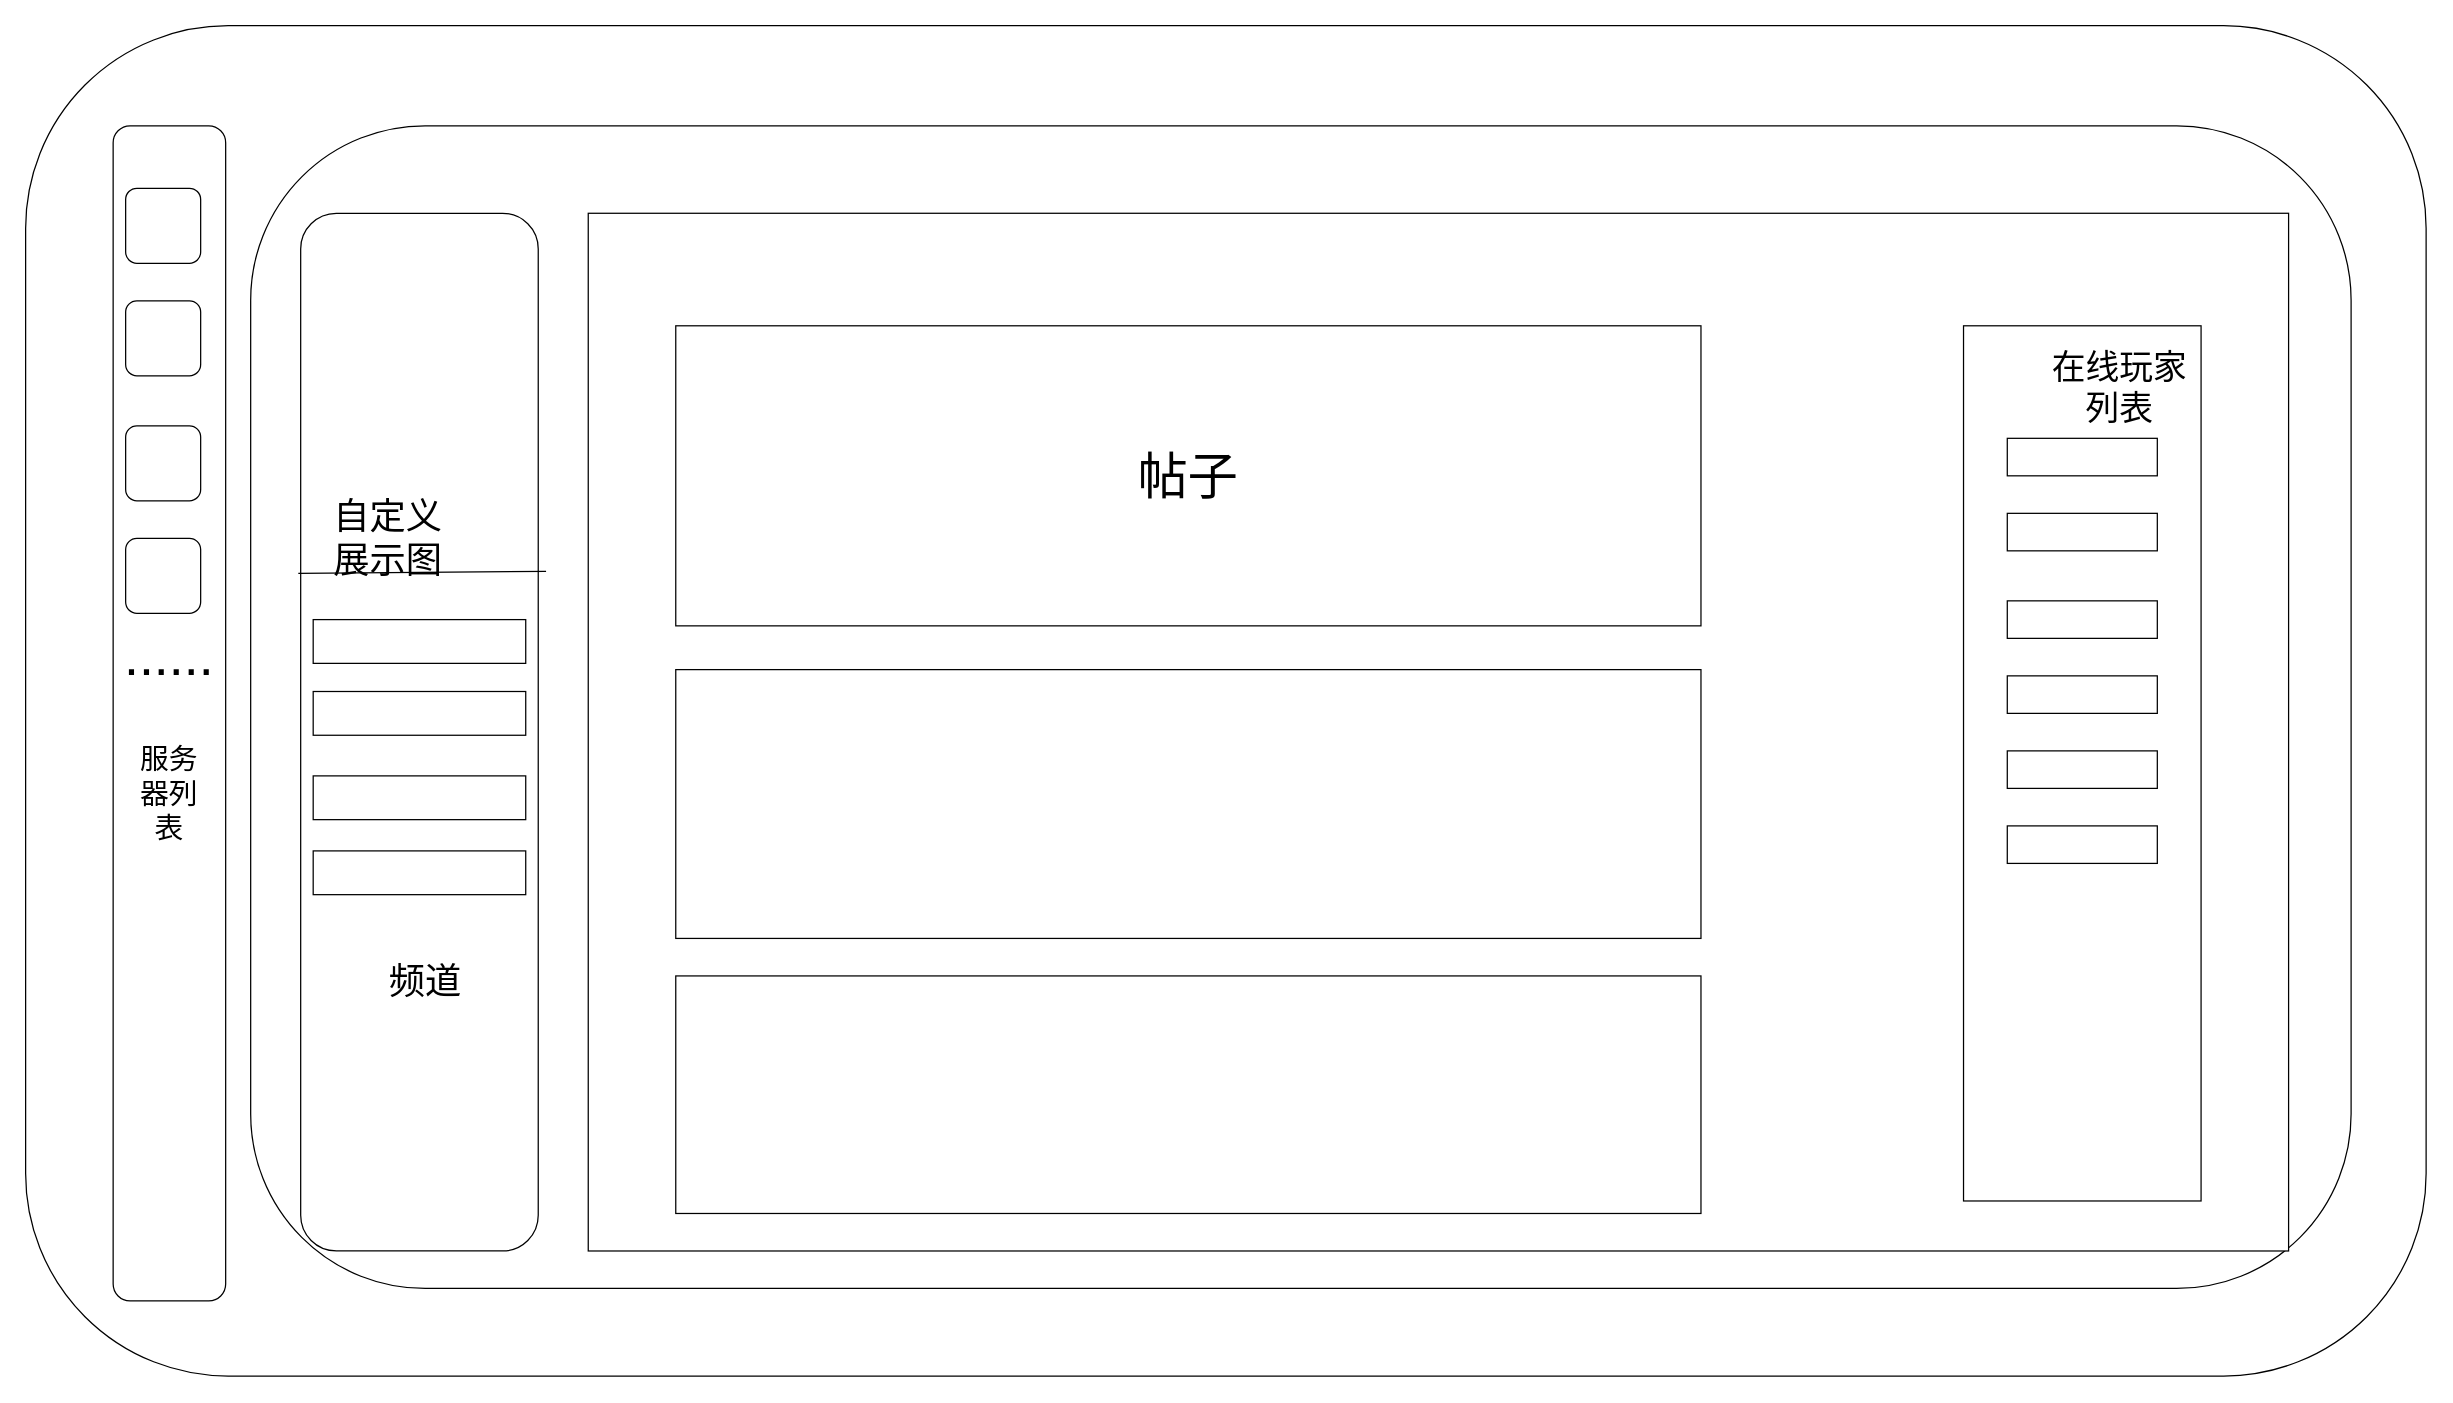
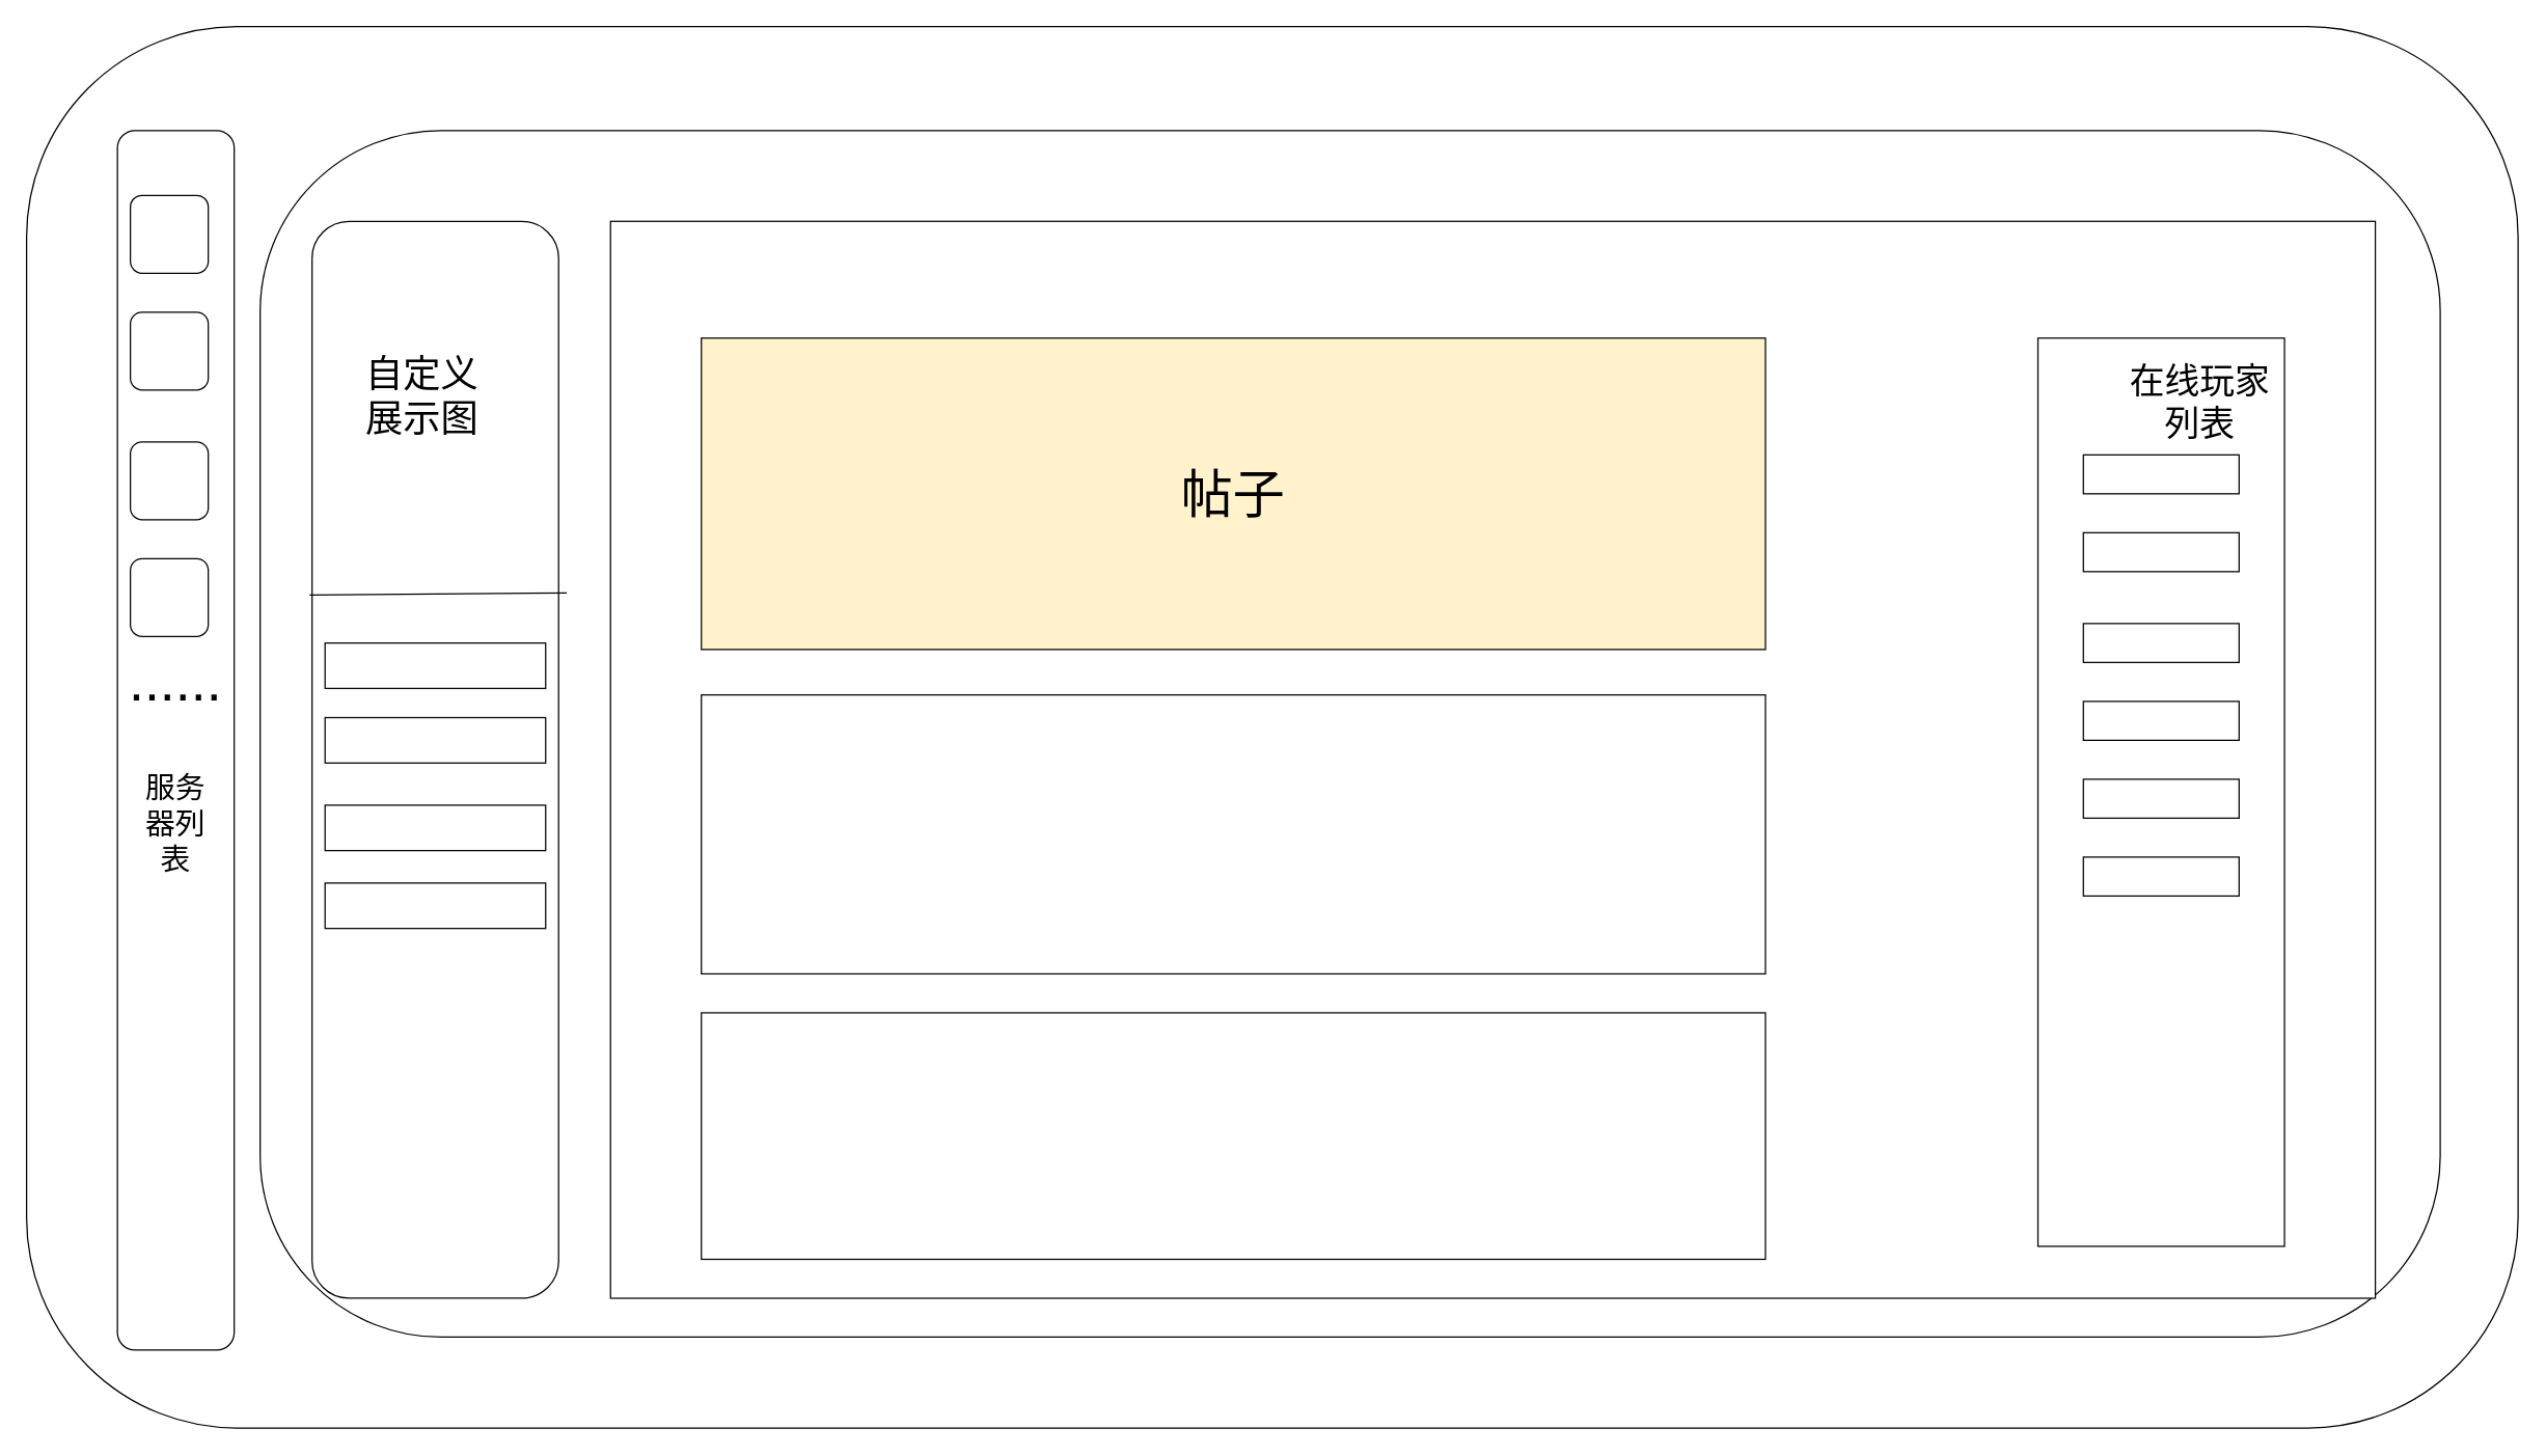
  <mxCell id="0" />
  <mxCell id="1" parent="0" />
  <mxCell id="2" value="" style="rounded=1;whiteSpace=wrap;html=1;aspect=fixed;" parent="1" vertex="1"><mxGeometry x="20" y="20" width="1920" height="1080" as="geometry" /></mxCell>
  <mxCell id="3" value="" style="rounded=1;whiteSpace=wrap;html=1;" parent="1" vertex="1"><mxGeometry x="90" y="100" width="90" height="940" as="geometry" /></mxCell>
  <mxCell id="4" value="" style="rounded=1;whiteSpace=wrap;html=1;" parent="1" vertex="1"><mxGeometry x="200" y="100" width="1680" height="930" as="geometry" /></mxCell>
  <mxCell id="5" value="" style="rounded=1;whiteSpace=wrap;html=1;" parent="1" vertex="1"><mxGeometry x="100" y="150" width="60" height="60" as="geometry" /></mxCell>
  <mxCell id="6" value="" style="rounded=1;whiteSpace=wrap;html=1;" parent="1" vertex="1"><mxGeometry x="100" y="240" width="60" height="60" as="geometry" /></mxCell>
  <mxCell id="7" value="" style="rounded=1;whiteSpace=wrap;html=1;" parent="1" vertex="1"><mxGeometry x="100" y="340" width="60" height="60" as="geometry" /></mxCell>
  <mxCell id="8" value="" style="rounded=1;whiteSpace=wrap;html=1;" parent="1" vertex="1"><mxGeometry x="100" y="430" width="60" height="60" as="geometry" /></mxCell>
  <mxCell id="9" value="......" style="text;html=1;align=center;verticalAlign=middle;whiteSpace=wrap;rounded=0;fontSize=43;" parent="1" vertex="1"><mxGeometry x="60" y="510" width="150" height="30" as="geometry" /></mxCell>
  <mxCell id="10" value="" style="rounded=1;whiteSpace=wrap;html=1;" parent="1" vertex="1"><mxGeometry x="240" y="170" width="190" height="830" as="geometry" /></mxCell>
  <mxCell id="11" value="" style="endArrow=none;html=1;exitX=-0.01;exitY=0.347;exitDx=0;exitDy=0;exitPerimeter=0;entryX=1.033;entryY=0.345;entryDx=0;entryDy=0;entryPerimeter=0;" parent="1" source="10" target="10" edge="1"><mxGeometry width="50" height="50" relative="1" as="geometry"><mxPoint x="900" y="400" as="sourcePoint" /><mxPoint x="950" y="350" as="targetPoint" /></mxGeometry></mxCell>
  <mxCell id="12" value="" style="rounded=0;whiteSpace=wrap;html=1;" parent="1" vertex="1"><mxGeometry x="250" y="495" width="170" height="35" as="geometry" /></mxCell>
  <mxCell id="13" value="" style="rounded=0;whiteSpace=wrap;html=1;" parent="1" vertex="1"><mxGeometry x="250" y="552.5" width="170" height="35" as="geometry" /></mxCell>
  <mxCell id="14" value="" style="rounded=0;whiteSpace=wrap;html=1;" parent="1" vertex="1"><mxGeometry x="250" y="620" width="170" height="35" as="geometry" /></mxCell>
  <mxCell id="15" value="" style="rounded=0;whiteSpace=wrap;html=1;" parent="1" vertex="1"><mxGeometry x="250" y="680" width="170" height="35" as="geometry" /></mxCell>
  <mxCell id="16" value="" style="rounded=0;whiteSpace=wrap;html=1;" vertex="1" parent="1"><mxGeometry x="470" y="170" width="1360" height="830" as="geometry" /></mxCell>
- <mxCell id="17" value="&lt;font style=&quot;font-size: 40px;&quot;&gt;帖子&lt;/font&gt;" style="rounded=0;whiteSpace=wrap;html=1;" vertex="1" parent="1"><mxGeometry x="540" y="260" width="820" height="240" as="geometry" /></mxCell>
+ <mxCell id="17" value="&lt;font style=&quot;font-size: 40px;&quot;&gt;帖子&lt;/font&gt;" style="rounded=0;whiteSpace=wrap;html=1;fillColor=#fff2cc;" vertex="1" parent="1"><mxGeometry x="540" y="260" width="820" height="240" as="geometry" /></mxCell>
  <mxCell id="18" value="" style="rounded=0;whiteSpace=wrap;html=1;" vertex="1" parent="1"><mxGeometry x="540" y="535" width="820" height="215" as="geometry" /></mxCell>
  <mxCell id="19" value="" style="rounded=0;whiteSpace=wrap;html=1;" vertex="1" parent="1"><mxGeometry x="540" y="780" width="820" height="190" as="geometry" /></mxCell>
  <mxCell id="20" value="" style="rounded=0;whiteSpace=wrap;html=1;" vertex="1" parent="1"><mxGeometry x="1570" y="260" width="190" height="700" as="geometry" /></mxCell>
  <mxCell id="21" value="" style="rounded=0;whiteSpace=wrap;html=1;" vertex="1" parent="1"><mxGeometry x="1605" y="350" width="120" height="30" as="geometry" /></mxCell>
  <mxCell id="22" value="" style="rounded=0;whiteSpace=wrap;html=1;" vertex="1" parent="1"><mxGeometry x="1605" y="410" width="120" height="30" as="geometry" /></mxCell>
  <mxCell id="23" value="" style="rounded=0;whiteSpace=wrap;html=1;" vertex="1" parent="1"><mxGeometry x="1605" y="480" width="120" height="30" as="geometry" /></mxCell>
  <mxCell id="24" value="" style="rounded=0;whiteSpace=wrap;html=1;" vertex="1" parent="1"><mxGeometry x="1605" y="540" width="120" height="30" as="geometry" /></mxCell>
  <mxCell id="25" value="" style="rounded=0;whiteSpace=wrap;html=1;" vertex="1" parent="1"><mxGeometry x="1605" y="600" width="120" height="30" as="geometry" /></mxCell>
  <mxCell id="26" value="" style="rounded=0;whiteSpace=wrap;html=1;" vertex="1" parent="1"><mxGeometry x="1605" y="660" width="120" height="30" as="geometry" /></mxCell>
  <mxCell id="27" value="&lt;font style=&quot;font-size: 27px;&quot;&gt;在线玩家列表&lt;/font&gt;" style="text;html=1;align=center;verticalAlign=middle;whiteSpace=wrap;rounded=0;" vertex="1" parent="1"><mxGeometry x="1640" y="295" width="110" height="30" as="geometry" /></mxCell>
- <mxCell id="28" value="&lt;font style=&quot;font-size: 29px;&quot;&gt;频道&lt;/font&gt;" style="text;html=1;align=center;verticalAlign=middle;whiteSpace=wrap;rounded=0;" vertex="1" parent="1"><mxGeometry x="310" y="770" width="60" height="30" as="geometry" /></mxCell>
- <mxCell id="29" value="&lt;font style=&quot;font-size: 29px;&quot;&gt;自定义展示图&lt;/font&gt;" style="text;html=1;align=center;verticalAlign=middle;whiteSpace=wrap;rounded=0;" vertex="1" parent="1"><mxGeometry x="255" y="415" width="110" height="30" as="geometry" /></mxCell>
+ <mxCell id="29" value="&lt;font style=&quot;font-size: 29px;&quot;&gt;自定义展示图&lt;/font&gt;" style="text;html=1;align=center;verticalAlign=middle;whiteSpace=wrap;rounded=0;" vertex="1" parent="1"><mxGeometry x="270" y="290" width="110" height="30" as="geometry" /></mxCell>
  <mxCell id="30" value="&lt;font style=&quot;font-size: 23px;&quot;&gt;服务器列表&lt;/font&gt;" style="text;html=1;align=center;verticalAlign=middle;whiteSpace=wrap;rounded=0;" vertex="1" parent="1"><mxGeometry x="105" y="620" width="60" height="30" as="geometry" /></mxCell>
